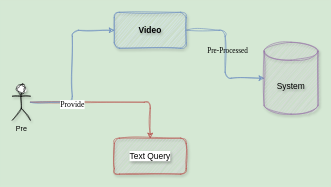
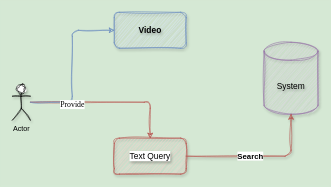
  <mxCell id="0" />
  <mxCell id="1" parent="0" />
- <mxCell id="2" style="edgeStyle=orthogonalEdgeStyle;rounded=1;orthogonalLoop=1;jettySize=auto;html=1;fillColor=#dae8fc;strokeColor=#6c8ebf;sketch=1;curveFitting=1;jiggle=2;" edge="1" parent="1" source="4" target="10"><mxGeometry relative="1" as="geometry" /></mxCell>
- <mxCell id="3" value="Pre-Processed" style="edgeLabel;html=1;align=center;verticalAlign=middle;resizable=0;points=[];fontFamily=Times New Roman;sketch=1;curveFitting=1;jiggle=2;rounded=1;labelBackgroundColor=none;fontSize=12;" vertex="1" connectable="0" parent="2"><mxGeometry x="-0.07" y="3" relative="1" as="geometry"><mxPoint as="offset" /></mxGeometry></mxCell>
  <mxCell id="4" value="&lt;font style=&quot;font-size: 14px;&quot;&gt;Video&lt;/font&gt;" style="rounded=1;whiteSpace=wrap;html=1;shadow=1;fillColor=#dae8fc;strokeColor=#6c8ebf;gradientColor=none;fontStyle=1;align=center;labelBackgroundColor=none;labelBorderColor=none;textShadow=1;sketch=1;curveFitting=1;jiggle=2;" vertex="1" parent="1"><mxGeometry x="190" y="20" width="120" height="60" as="geometry" /></mxCell>
  <mxCell id="5" style="edgeStyle=orthogonalEdgeStyle;rounded=1;orthogonalLoop=1;jettySize=auto;html=1;fillColor=#f8cecc;strokeColor=#b85450;sketch=1;curveFitting=1;jiggle=2;" edge="1" parent="1" source="8" target="9"><mxGeometry relative="1" as="geometry" /></mxCell>
  <mxCell id="6" style="edgeStyle=orthogonalEdgeStyle;rounded=1;orthogonalLoop=1;jettySize=auto;html=1;entryX=0;entryY=0.5;entryDx=0;entryDy=0;fillColor=#dae8fc;strokeColor=#6c8ebf;sketch=1;curveFitting=1;jiggle=2;" edge="1" parent="1" source="8" target="4"><mxGeometry relative="1" as="geometry" /></mxCell>
  <mxCell id="7" value="Provide" style="edgeLabel;html=1;align=center;verticalAlign=middle;resizable=0;points=[];fontFamily=Comic Sans MS;fontSize=13;sketch=1;curveFitting=1;jiggle=2;rounded=1;" vertex="1" connectable="0" parent="6"><mxGeometry x="0.153" y="1" relative="1" as="geometry"><mxPoint y="83" as="offset" /></mxGeometry></mxCell>
- <mxCell id="8" value="Pre" style="shape=umlActor;verticalLabelPosition=bottom;verticalAlign=top;html=1;outlineConnect=0;shadow=1;sketch=1;curveFitting=1;jiggle=2;rounded=1;" vertex="1" parent="1"><mxGeometry x="20" y="140" width="30" height="60" as="geometry" /></mxCell>
- <mxCell id="9" value="&lt;font style=&quot;font-size: 14px;&quot;&gt;Text Query&lt;/font&gt;" style="rounded=1;whiteSpace=wrap;html=1;shadow=1;glass=0;fillColor=#e1d5e7;strokeColor=#b85450;textShadow=1;labelBackgroundColor=default;sketch=1;curveFitting=1;jiggle=2;" vertex="1" parent="1"><mxGeometry x="190" y="230" width="120" height="60" as="geometry" /></mxCell>
+ <mxCell id="8" value="Actor" style="shape=umlActor;verticalLabelPosition=bottom;verticalAlign=top;html=1;outlineConnect=0;shadow=1;sketch=1;curveFitting=1;jiggle=2;rounded=1;" vertex="1" parent="1"><mxGeometry x="20" y="140" width="30" height="60" as="geometry" /></mxCell>
+ <mxCell id="9" value="&lt;font style=&quot;font-size: 14px;&quot;&gt;Text Query&lt;/font&gt;" style="rounded=1;whiteSpace=wrap;html=1;shadow=1;glass=0;fillColor=#f8cecc;strokeColor=#b85450;textShadow=1;labelBackgroundColor=default;sketch=1;curveFitting=1;jiggle=2;" vertex="1" parent="1"><mxGeometry x="190" y="230" width="120" height="60" as="geometry" /></mxCell>
  <mxCell id="10" value="&lt;font style=&quot;font-size: 14px;&quot;&gt;System&lt;/font&gt;" style="shape=cylinder3;whiteSpace=wrap;html=1;boundedLbl=1;backgroundOutline=1;size=15;shadow=1;fillColor=#e1d5e7;strokeColor=#9673a6;labelBorderColor=none;textShadow=1;labelBackgroundColor=none;sketch=1;curveFitting=1;jiggle=2;rounded=1;" vertex="1" parent="1"><mxGeometry x="440" y="70" width="90" height="120" as="geometry" /></mxCell>
+ <mxCell id="11" style="edgeStyle=orthogonalEdgeStyle;rounded=1;orthogonalLoop=1;jettySize=auto;html=1;entryX=0.5;entryY=1;entryDx=0;entryDy=0;entryPerimeter=0;shadow=1;fillColor=#f8cecc;strokeColor=#b85450;sketch=1;curveFitting=1;jiggle=2;" edge="1" parent="1" source="9" target="10"><mxGeometry relative="1" as="geometry" /></mxCell>
+ <mxCell id="12" value="Search" style="edgeLabel;html=1;align=center;verticalAlign=middle;resizable=0;points=[];fontStyle=1;sketch=1;curveFitting=1;jiggle=2;rounded=1;fontSize=13;" vertex="1" connectable="0" parent="11"><mxGeometry x="-0.138" y="1" relative="1" as="geometry"><mxPoint as="offset" /></mxGeometry></mxCell>
